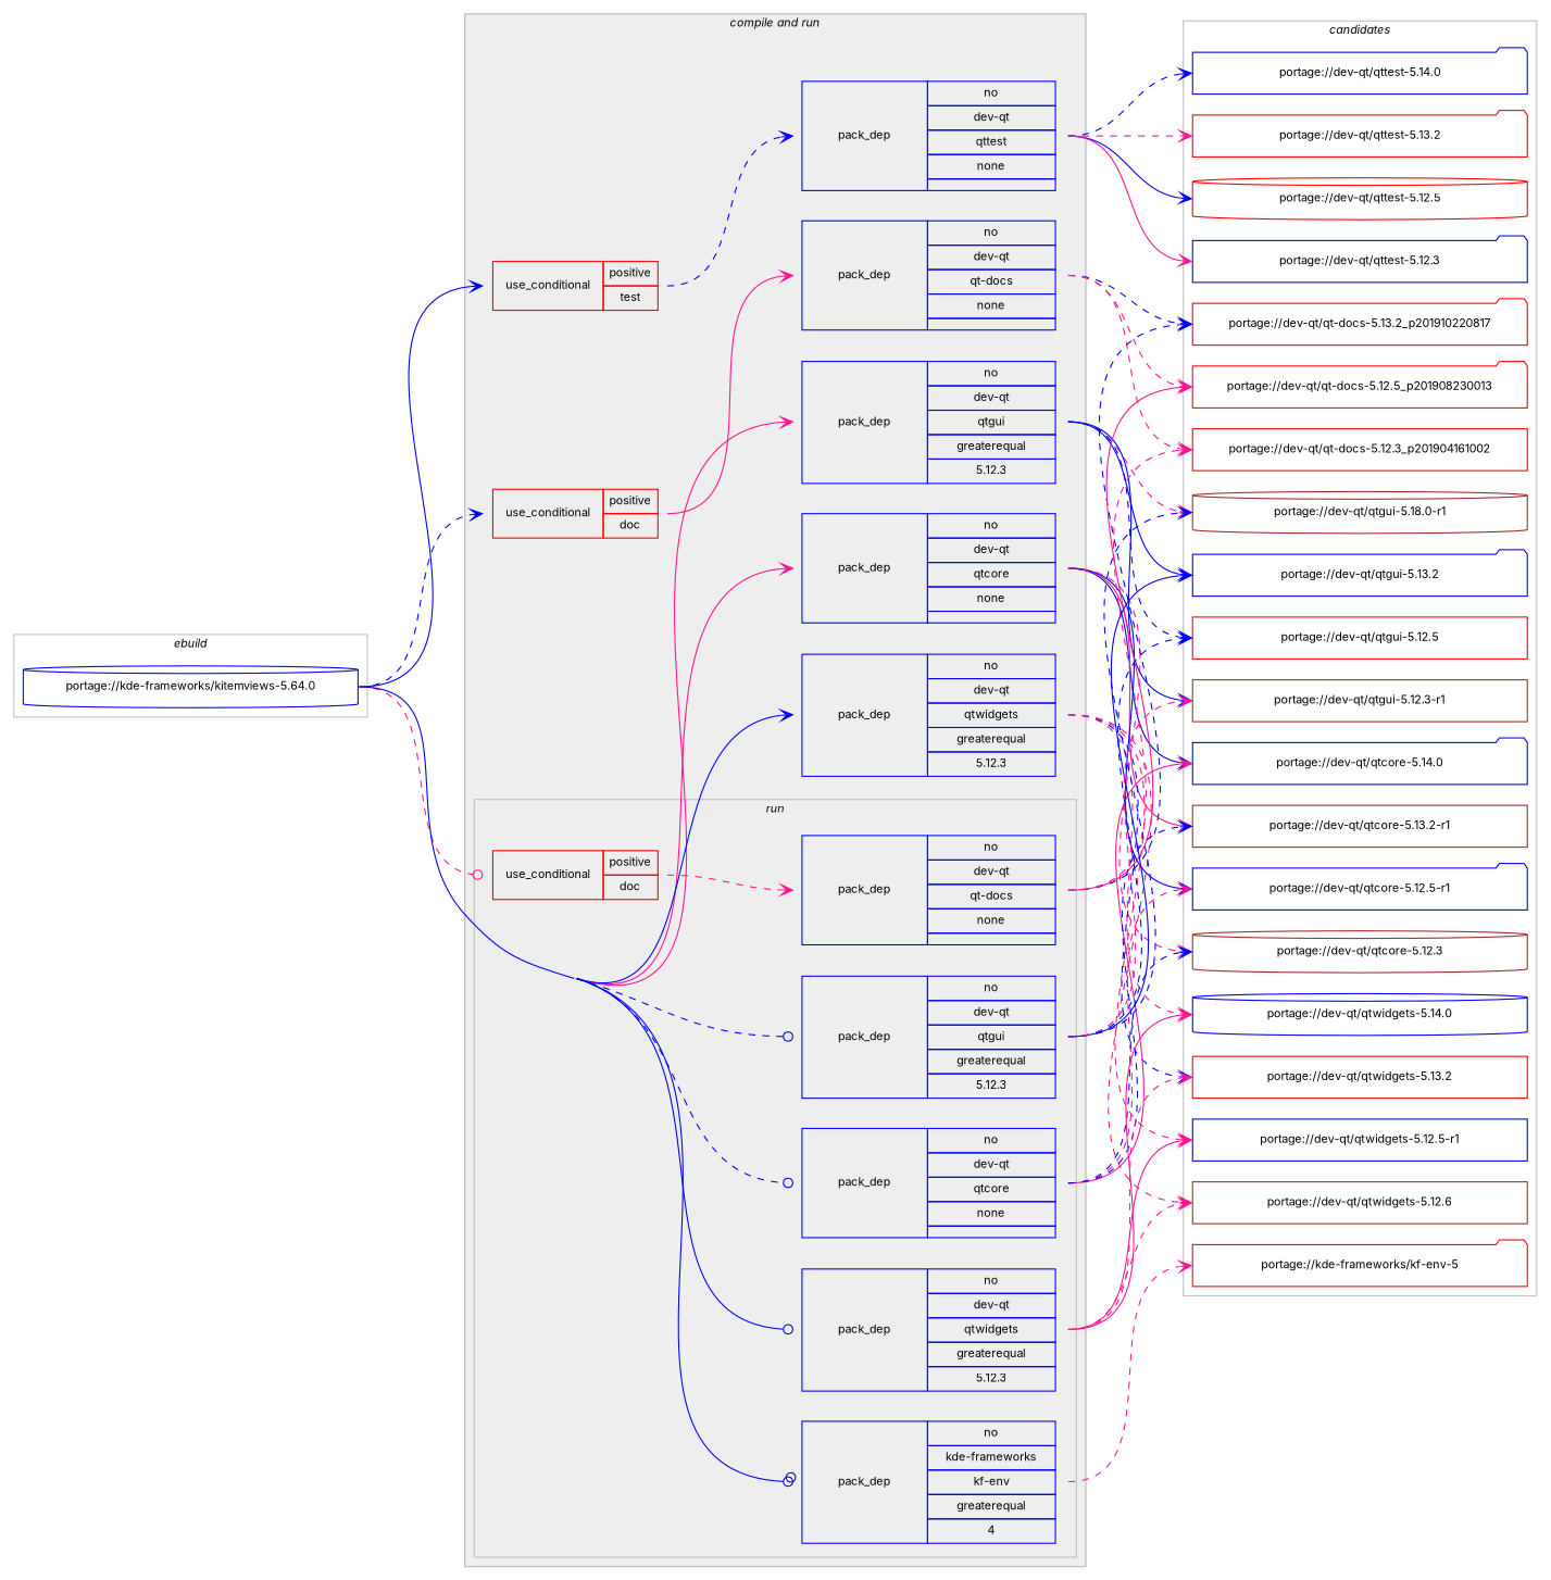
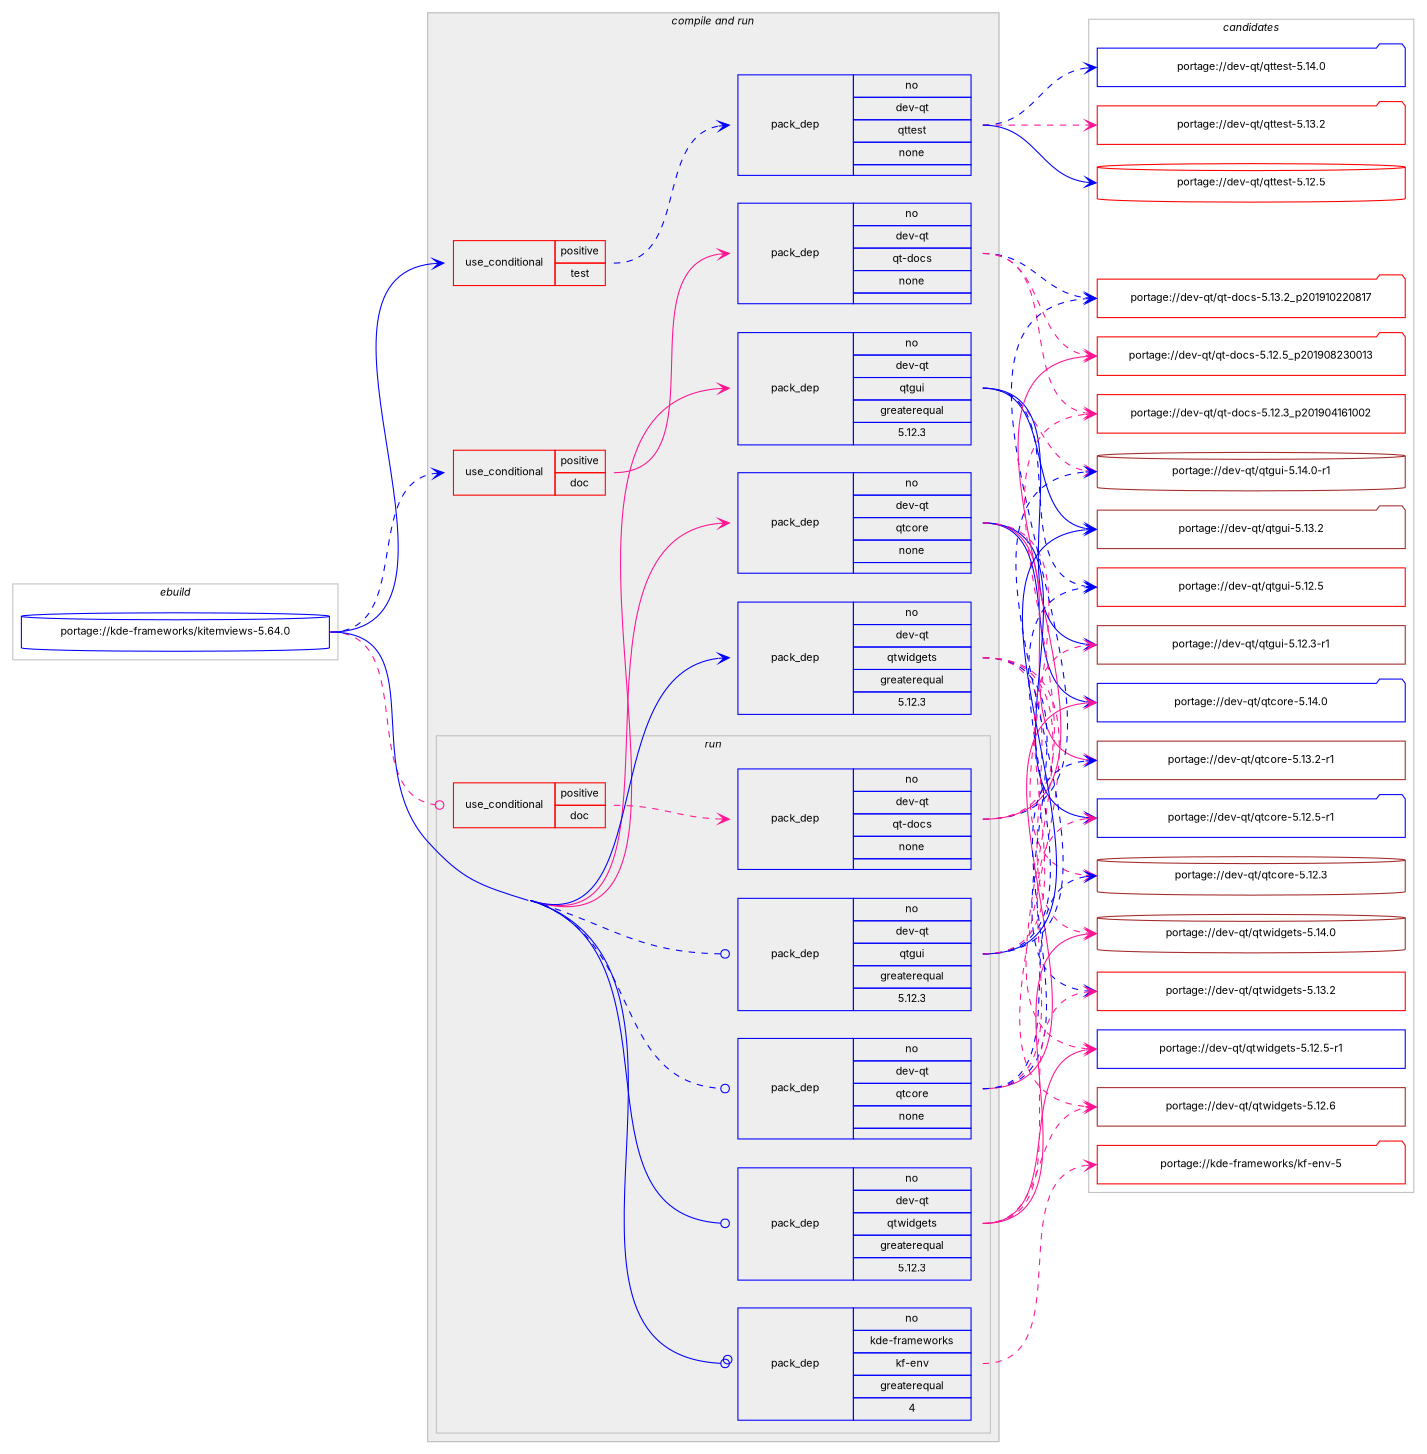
  digraph {
    compound=true
    concentrate=true
    fontname=Inter
    fontsize=10
    newrank=true
    rankdir=LR
    ranksep=1.5
    node [color=blue fontname=Inter fontsize=10 shape=none]
    edge [arrowhead=vee color=deeppink fontname=Inter headport=w style=dashed tailport=e weight=100]
    n1 [label="portage://kde-frameworks/kitemviews-5.64.0" shape=cylinder width=4]
    n2 [label=<<TABLE BORDER="0" CELLBORDER="1" CELLSPACING="0" CELLPADDING="4" WIDTH="220"><TR><TD ROWSPAN="6" CELLPADDING="30">pack_dep</TD></TR><TR><TD WIDTH="110">no</TD></TR><TR><TD>dev-qt</TD></TR><TR><TD>qt-docs</TD></TR><TR><TD>none</TD></TR><TR><TD></TD></TR></TABLE>>]
    n3 [color=red label=<<TABLE BORDER="0" CELLBORDER="1" CELLSPACING="0" CELLPADDING="4"><TR><TD ROWSPAN="3" CELLPADDING="10">use_conditional</TD></TR><TR><TD>positive</TD></TR><TR><TD>doc</TD></TR></TABLE>>]
    n4 [label=<<TABLE BORDER="0" CELLBORDER="1" CELLSPACING="0" CELLPADDING="4" WIDTH="220"><TR><TD ROWSPAN="6" CELLPADDING="30">pack_dep</TD></TR><TR><TD WIDTH="110">no</TD></TR><TR><TD>dev-qt</TD></TR><TR><TD>qttest</TD></TR><TR><TD>none</TD></TR><TR><TD></TD></TR></TABLE>>]
    n5 [color=red label=<<TABLE BORDER="0" CELLBORDER="1" CELLSPACING="0" CELLPADDING="4"><TR><TD ROWSPAN="3" CELLPADDING="10">use_conditional</TD></TR><TR><TD>positive</TD></TR><TR><TD>test</TD></TR></TABLE>>]
    n6 [label=<<TABLE BORDER="0" CELLBORDER="1" CELLSPACING="0" CELLPADDING="4" WIDTH="220"><TR><TD ROWSPAN="6" CELLPADDING="30">pack_dep</TD></TR><TR><TD WIDTH="110">no</TD></TR><TR><TD>dev-qt</TD></TR><TR><TD>qtcore</TD></TR><TR><TD>none</TD></TR><TR><TD></TD></TR></TABLE>>]
    n7 [label=<<TABLE BORDER="0" CELLBORDER="1" CELLSPACING="0" CELLPADDING="4" WIDTH="220"><TR><TD ROWSPAN="6" CELLPADDING="30">pack_dep</TD></TR><TR><TD WIDTH="110">no</TD></TR><TR><TD>dev-qt</TD></TR><TR><TD>qtgui</TD></TR><TR><TD>greaterequal</TD></TR><TR><TD>5.12.3</TD></TR></TABLE>>]
    n8 [label=<<TABLE BORDER="0" CELLBORDER="1" CELLSPACING="0" CELLPADDING="4" WIDTH="220"><TR><TD ROWSPAN="6" CELLPADDING="30">pack_dep</TD></TR><TR><TD WIDTH="110">no</TD></TR><TR><TD>dev-qt</TD></TR><TR><TD>qtwidgets</TD></TR><TR><TD>greaterequal</TD></TR><TR><TD>5.12.3</TD></TR></TABLE>>]
    n9 [label=<<TABLE BORDER="0" CELLBORDER="1" CELLSPACING="0" CELLPADDING="4" WIDTH="220"><TR><TD ROWSPAN="6" CELLPADDING="30">pack_dep</TD></TR><TR><TD WIDTH="110">no</TD></TR><TR><TD>dev-qt</TD></TR><TR><TD>qt-docs</TD></TR><TR><TD>none</TD></TR><TR><TD></TD></TR></TABLE>>]
    n10 [color=red label=<<TABLE BORDER="0" CELLBORDER="1" CELLSPACING="0" CELLPADDING="4"><TR><TD ROWSPAN="3" CELLPADDING="10">use_conditional</TD></TR><TR><TD>positive</TD></TR><TR><TD>doc</TD></TR></TABLE>>]
    n11 [label=<<TABLE BORDER="0" CELLBORDER="1" CELLSPACING="0" CELLPADDING="4" WIDTH="220"><TR><TD ROWSPAN="6" CELLPADDING="30">pack_dep</TD></TR><TR><TD WIDTH="110">no</TD></TR><TR><TD>dev-qt</TD></TR><TR><TD>qtcore</TD></TR><TR><TD>none</TD></TR><TR><TD></TD></TR></TABLE>>]
    n12 [label=<<TABLE BORDER="0" CELLBORDER="1" CELLSPACING="0" CELLPADDING="4" WIDTH="220"><TR><TD ROWSPAN="6" CELLPADDING="30">pack_dep</TD></TR><TR><TD WIDTH="110">no</TD></TR><TR><TD>dev-qt</TD></TR><TR><TD>qtgui</TD></TR><TR><TD>greaterequal</TD></TR><TR><TD>5.12.3</TD></TR></TABLE>>]
    n13 [label=<<TABLE BORDER="0" CELLBORDER="1" CELLSPACING="0" CELLPADDING="4" WIDTH="220"><TR><TD ROWSPAN="6" CELLPADDING="30">pack_dep</TD></TR><TR><TD WIDTH="110">no</TD></TR><TR><TD>dev-qt</TD></TR><TR><TD>qtwidgets</TD></TR><TR><TD>greaterequal</TD></TR><TR><TD>5.12.3</TD></TR></TABLE>>]
    n14 [label=<<TABLE BORDER="0" CELLBORDER="1" CELLSPACING="0" CELLPADDING="4" WIDTH="220"><TR><TD ROWSPAN="6" CELLPADDING="30">pack_dep</TD></TR><TR><TD WIDTH="110">no</TD></TR><TR><TD>kde-frameworks</TD></TR><TR><TD>kf-env</TD></TR><TR><TD>greaterequal</TD></TR><TR><TD>4</TD></TR></TABLE>>]
    n15 [color=red label="portage://dev-qt/qt-docs-5.13.2_p201910220817" shape=folder width=4]
    n16 [color=red label="portage://dev-qt/qt-docs-5.12.5_p201908230013" shape=folder width=4]
    n17 [color=red label="portage://dev-qt/qt-docs-5.12.3_p201904161002" shape=box width=4]
    n18 [label="portage://dev-qt/qttest-5.14.0" shape=folder width=4]
    n19 [color=red label="portage://dev-qt/qttest-5.13.2" shape=folder width=4]
    n20 [color=red label="portage://dev-qt/qttest-5.12.5" shape=cylinder width=4]
-   n21 [label="portage://dev-qt/qttest-5.12.3" shape=folder width=4]
    n22 [label="portage://dev-qt/qtcore-5.14.0" shape=folder width=4]
    n23 [color=brown label="portage://dev-qt/qtcore-5.13.2-r1" shape=box width=4]
    n24 [label="portage://dev-qt/qtcore-5.12.5-r1" shape=folder width=4]
    n25 [color=brown label="portage://dev-qt/qtcore-5.12.3" shape=cylinder width=4]
-   n26 [color=brown label="portage://dev-qt/qtgui-5.18.0-r1" shape=cylinder width=4]
-   n27 [label="portage://dev-qt/qtgui-5.13.2" shape=folder width=4]
+   n26 [color=brown label="portage://dev-qt/qtgui-5.14.0-r1" shape=cylinder width=4]
+   n27 [color=brown label="portage://dev-qt/qtgui-5.13.2" shape=folder width=4]
    n28 [color=red label="portage://dev-qt/qtgui-5.12.5" shape=box width=4]
    n29 [color=brown label="portage://dev-qt/qtgui-5.12.3-r1" shape=box width=4]
-   n30 [label="portage://dev-qt/qtwidgets-5.14.0" shape=cylinder width=4]
+   n30 [color=brown label="portage://dev-qt/qtwidgets-5.14.0" shape=cylinder width=4]
    n31 [color=red label="portage://dev-qt/qtwidgets-5.13.2" shape=box width=4]
    n32 [label="portage://dev-qt/qtwidgets-5.12.5-r1" shape=box width=4]
    n33 [color=brown label="portage://dev-qt/qtwidgets-5.12.6" shape=box width=4]
    n34 [color=red label="portage://kde-frameworks/kf-env-5" shape=folder width=4]
    subgraph cluster_1 {
      color=gray
      label=<<i>ebuild</i>>
      n1
    }
    subgraph cluster_2 {
      color=gray
      label=<<i>dependencies</i>>
      subgraph cluster_3 {
        color=gray
        fillcolor="#eeeeee"
        label=<<i>compile</i>>
        style=filled
        subgraph sub_4 {
          color=gray
          fillcolor="#eeeeee"
          label=<<i>compile</i>>
          style=filled
          n3
          subgraph sub_5 {
            color=gray
            fillcolor="#eeeeee"
            label=<<i>compile</i>>
            style=filled
            n2
          }
        }
        subgraph sub_6 {
          color=gray
          fillcolor="#eeeeee"
          label=<<i>compile</i>>
          style=filled
          n5
          subgraph sub_7 {
            color=gray
            fillcolor="#eeeeee"
            label=<<i>compile</i>>
            style=filled
            n4
          }
        }
        subgraph sub_8 {
          color=gray
          fillcolor="#eeeeee"
          label=<<i>compile</i>>
          style=filled
          n6
        }
        subgraph sub_9 {
          color=gray
          fillcolor="#eeeeee"
          label=<<i>compile</i>>
          style=filled
          n7
        }
        subgraph sub_10 {
          color=gray
          fillcolor="#eeeeee"
          label=<<i>compile</i>>
          style=filled
          n8
        }
      }
      subgraph cluster_11 {
        color=gray
        fillcolor="#eeeeee"
        label=<<i>compile and run</i>>
        style=filled
      }
      subgraph cluster_12 {
        color=gray
        fillcolor="#eeeeee"
        label=<<i>run</i>>
        style=filled
        subgraph sub_13 {
          color=gray
          fillcolor="#eeeeee"
          label=<<i>run</i>>
          style=filled
          n10
          subgraph sub_14 {
            color=gray
            fillcolor="#eeeeee"
            label=<<i>run</i>>
            style=filled
            n9
          }
        }
        subgraph sub_15 {
          color=gray
          fillcolor="#eeeeee"
          label=<<i>run</i>>
          style=filled
          n11
        }
        subgraph sub_16 {
          color=gray
          fillcolor="#eeeeee"
          label=<<i>run</i>>
          style=filled
          n12
        }
        subgraph sub_17 {
          color=gray
          fillcolor="#eeeeee"
          label=<<i>run</i>>
          style=filled
          n13
        }
        subgraph sub_18 {
          color=gray
          fillcolor="#eeeeee"
          label=<<i>run</i>>
          style=filled
          n14
        }
      }
    }
    subgraph cluster_19 {
      color=gray
      label=<<i>candidates</i>>
      rank=same
      subgraph sub_20 {
        color=black
        label=<<i>candidates</i>>
        nodesep=1
        rank=same
        n15
        n16
        n17
      }
      subgraph sub_21 {
        color=black
        label=<<i>candidates</i>>
        nodesep=1
        rank=same
        n18
        n19
        n20
-       n21
      }
      subgraph sub_22 {
        color=black
        label=<<i>candidates</i>>
        nodesep=1
        rank=same
        n22
        n23
        n24
        n25
      }
      subgraph sub_23 {
        color=black
        label=<<i>candidates</i>>
        nodesep=1
        rank=same
        n26
        n27
        n28
        n29
      }
      subgraph sub_24 {
        color=black
        label=<<i>candidates</i>>
        nodesep=1
        rank=same
        n30
        n31
        n32
        n33
      }
      subgraph sub_25 {
        color=black
        label=<<i>candidates</i>>
        nodesep=1
        rank=same
        n15
        n16
        n17
      }
      subgraph sub_26 {
        color=black
        label=<<i>candidates</i>>
        nodesep=1
        rank=same
        n22
        n23
        n24
        n25
      }
      subgraph sub_27 {
        color=black
        label=<<i>candidates</i>>
        nodesep=1
        rank=same
        n26
        n27
        n28
        n29
      }
      subgraph sub_28 {
        color=black
        label=<<i>candidates</i>>
        nodesep=1
        rank=same
        n30
        n31
        n32
        n33
      }
      subgraph sub_29 {
        color=black
        label=<<i>candidates</i>>
        nodesep=1
        rank=same
        n34
      }
    }
    n1 -> n3 [color=blue weight=20]
    n1 -> n5 [color=blue style=solid weight=20]
    n1 -> n6 [style=solid weight=20]
    n1 -> n7 [style=solid weight=20]
    n1 -> n8 [color=blue style=solid weight=20]
    n1 -> n10 [arrowhead=odot weight=20]
    n1 -> n11 [arrowhead=odot color=blue weight=20]
    n1 -> n12 [arrowhead=odot color=blue weight=20]
    n1 -> n13 [arrowhead=odot color=blue style=solid weight=20]
    n1 -> n14 [arrowhead=odot color=blue style=solid weight=20]
    n2 -> n15 [color=blue]
    n2 -> n16
    n2 -> n17
    n3 -> n2 [style=solid weight=20]
    n4 -> n18 [color=blue]
    n4 -> n19
    n4 -> n20 [color=blue style=solid]
-   n4 -> n21 [style=solid]
    n5 -> n4 [color=blue weight=20]
    n6 -> n22 [color=blue style=solid]
    n6 -> n23 [style=solid]
    n6 -> n24 [color=blue style=solid]
    n6 -> n25
    n7 -> n26
    n7 -> n27 [color=blue style=solid]
    n7 -> n28 [color=blue]
    n7 -> n29 [color=blue style=solid]
    n8 -> n30
    n8 -> n31 [color=blue]
    n8 -> n32
    n8 -> n33
    n9 -> n15 [color=blue]
    n9 -> n16 [style=solid]
    n9 -> n17
    n10 -> n9 [weight=20]
    n11 -> n22 [style=solid]
    n11 -> n23 [color=blue]
    n11 -> n24
    n11 -> n25 [color=blue]
    n12 -> n26 [color=blue]
    n12 -> n27 [color=blue style=solid]
    n12 -> n28 [color=blue]
    n12 -> n29
    n13 -> n30 [style=solid]
    n13 -> n31
    n13 -> n32 [style=solid]
    n13 -> n33
    n14 -> n34
  }
